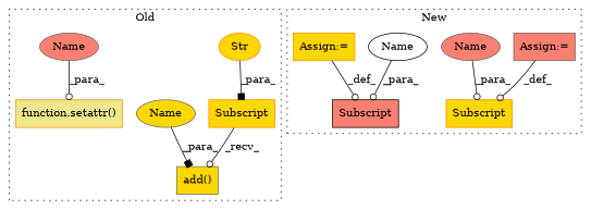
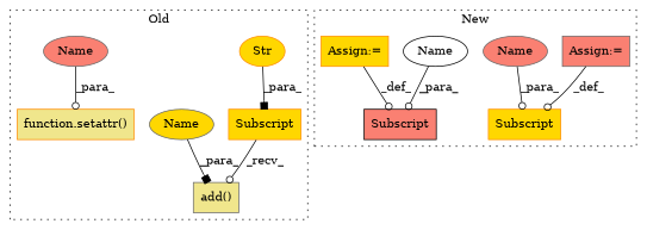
  digraph {
    node [a=87 l=4 shape=box style=filled fillcolor=gold color=darkorange]
    edge [arrowhead=odot]
    n1 [a=75 l="8,1" label="function.setattr()" s="1028,1053" fillcolor=khaki]
-   n2 [a=75 l="36,1" label="add()" s="1063,1103" color=gray40]
+   n2 [a=75 l="36,1" label="add()" s="1063,1103" fillcolor=khaki color=gray40]
    n3 [a=63 l="31,0" label=Subscript s="1063,0"]
    n4 [a=66 l=13 label=Str s=1080 shape=ellipse]
    n5 [label=Name s=1099 shape=ellipse color=gray40]
    n6 [label=Name s=1042 shape=ellipse fillcolor=salmon color=gray40]
    n7 [a=63 l="24,0" label=Subscript s="2067,0"]
    n8 [a=68 l=3 label="Assign:=" s=2091 fillcolor=salmon color=gray40]
    n9 [a=63 l="19,0" label=Subscript s="2031,0" fillcolor=salmon color=black]
    n10 [a=68 l=3 label="Assign:=" s=2050]
    n11 [label=Name s=2086 shape=ellipse fillcolor=salmon color=gray40]
    n12 [label=Name s=2045 shape=ellipse fillcolor=white color=black]
    subgraph cluster_1 {
      label=Old
      style=dotted
      n1
      n2
      n3
      n4
      n5
      n6
    }
    subgraph cluster_2 {
      label=New
      style=dotted
      n7
      n8
      n9
      n10
      n11
      n12
    }
    n3 -> n2 [label=_recv_]
    n4 -> n3 [label=_para_ arrowhead=box]
    n5 -> n2 [label=_para_ arrowhead=box]
    n6 -> n1 [label=_para_]
    n8 -> n7 [label=_def_]
    n10 -> n9 [label=_def_]
    n11 -> n7 [label=_para_]
    n12 -> n9 [label=_para_]
  }
